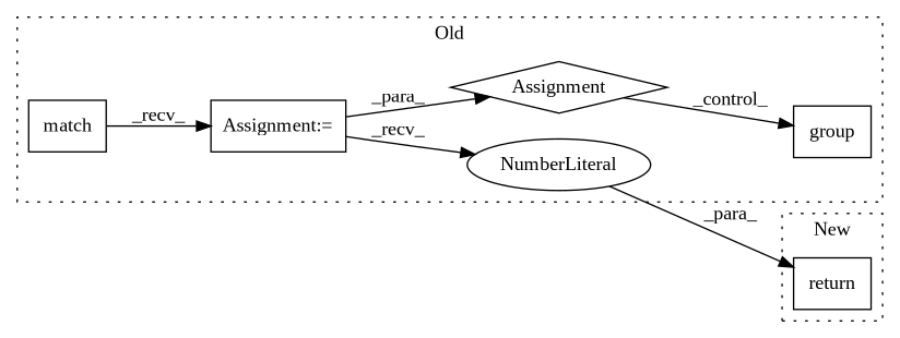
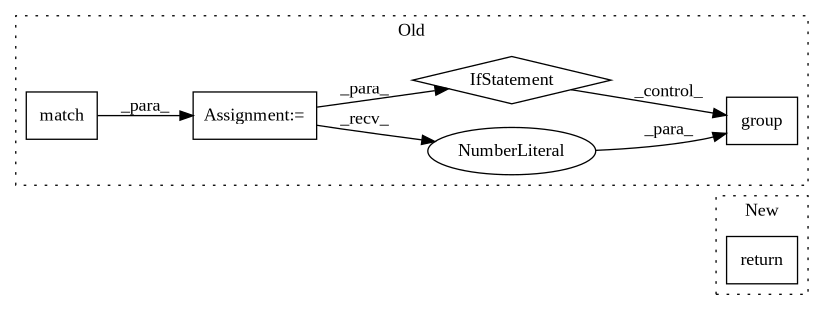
  digraph {
    fontname="Liberation Serif"
    rankdir=LR
    node [a=32 fontname="Liberation Serif" l="6,1" shape=box]
    edge [fontname="Liberation Serif"]
    n1 [label=match s="2216,2287"]
    n2 [a=7 l=1 label="Assignment:=" s=2212]
-   n3 [a=25 l="4,2" label=Assignment s="2294,2311" shape=diamond]
+   n3 [a=25 l="4,2" label=IfStatement s="2294,2311" shape=diamond]
    n4 [label=group s="2455,2462"]
    n5 [a=34 l=1 label=NumberLiteral s=2461 shape=ellipse]
    n6 [a=41 l=14 label=return s=1933]
    subgraph cluster_1 {
      label=Old
      style=dotted
      n1
      n2
      n3
      n4
      n5
    }
    subgraph cluster_2 {
      label=New
      style=dotted
      n6
    }
-   n1 -> n2 [label=_recv_]
+   n1 -> n2 [label=_para_]
    n2 -> n3 [label=_para_]
    n2 -> n5 [label=_recv_]
    n3 -> n4 [label=_control_]
-   n5 -> n6 [label=_para_]
+   n5 -> n4 [label=_para_]
  }
